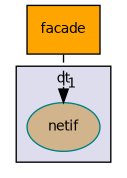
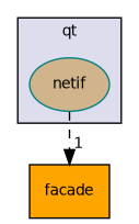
  digraph {
    compound=true
    node [fontname=Helvetica fontsize=10 style=filled]
    n1 [fillcolor=tan label=netif pencolor=black shape=ellipse color=teal]
    n2 [color=black fillcolor=orange label=facade shape=box]
    subgraph cluster_1 {
      bgcolor="#ddddee"
      fontname=Helvetica
      fontsize=10
      label=qt
      pencolor=black
      n1
    }
-   n2 -> n1 [headlabel=1 labeldistance=1.5 labelfontname=Helvetica labelfontsize=10 style=dashed]
+   n1 -> n2 [headlabel=1 labeldistance=1.5 labelfontname=Helvetica labelfontsize=10 style=dashed]
  }
